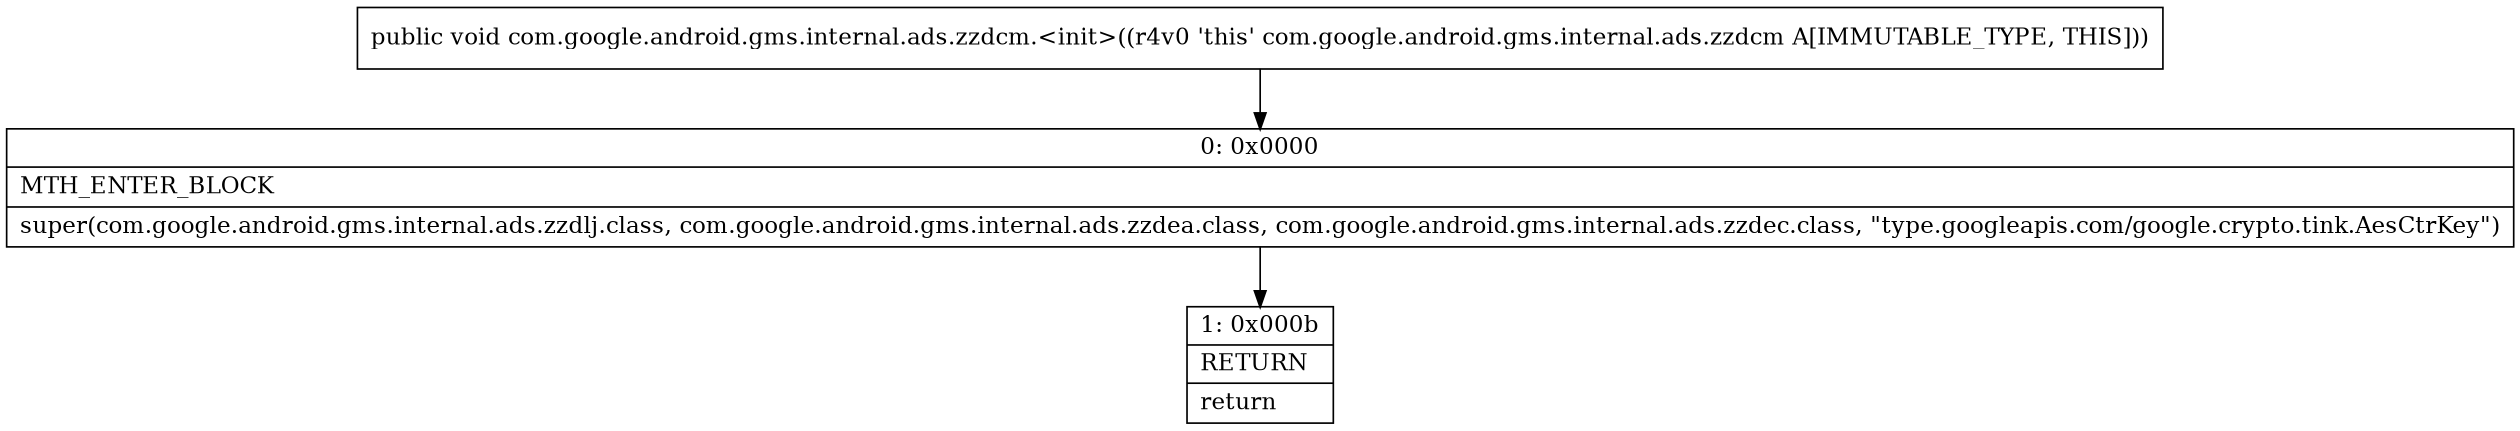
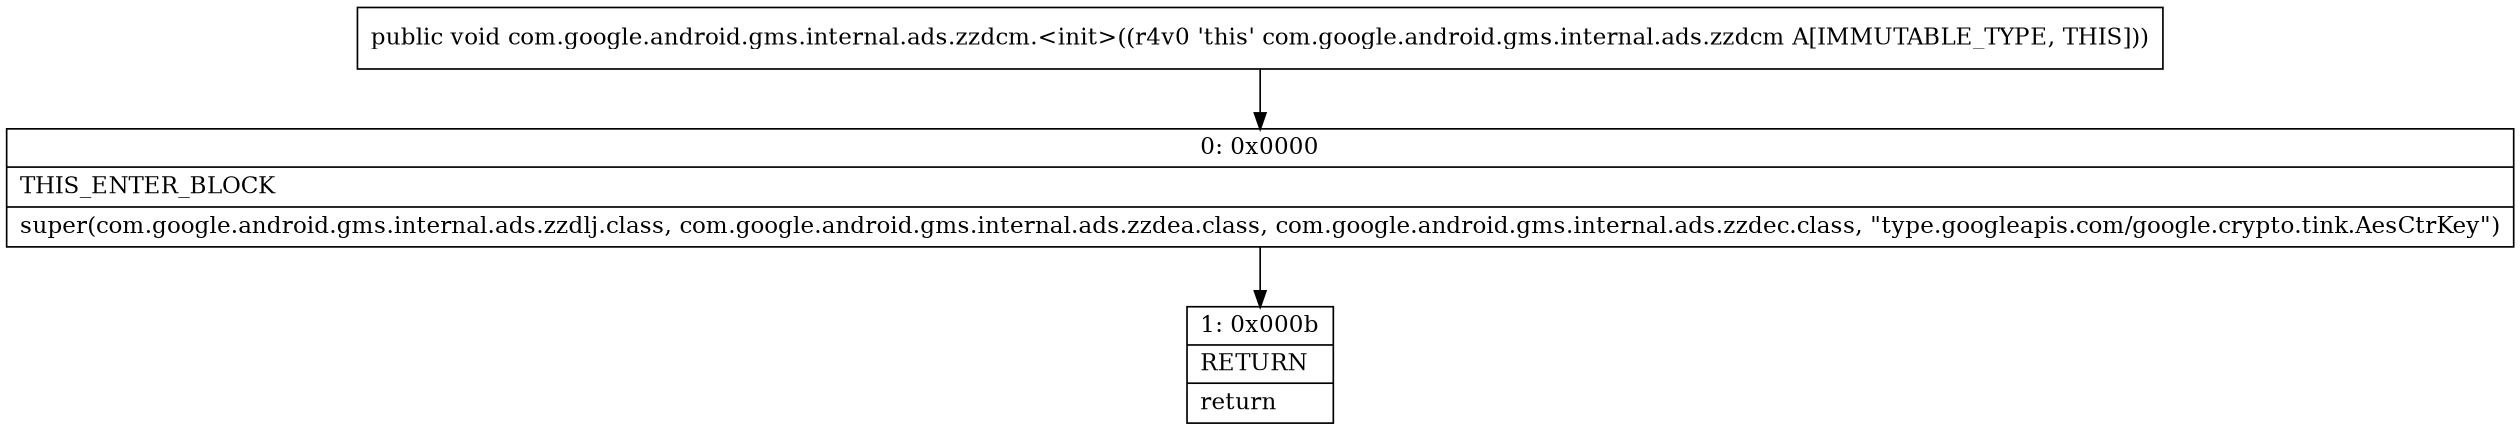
  digraph {
    node [shape=record]
-   n1 [label="{0\:\ 0x0000|MTH_ENTER_BLOCK\l|super(com.google.android.gms.internal.ads.zzdlj.class, com.google.android.gms.internal.ads.zzdea.class, com.google.android.gms.internal.ads.zzdec.class, \"type.googleapis.com\/google.crypto.tink.AesCtrKey\")\l}"]
+   n1 [label="{0\:\ 0x0000|THIS_ENTER_BLOCK\l|super(com.google.android.gms.internal.ads.zzdlj.class, com.google.android.gms.internal.ads.zzdea.class, com.google.android.gms.internal.ads.zzdec.class, \"type.googleapis.com\/google.crypto.tink.AesCtrKey\")\l}"]
    n2 [label="{1\:\ 0x000b|RETURN\l|return\l}"]
    n3 [label="{public void com.google.android.gms.internal.ads.zzdcm.\<init\>((r4v0 'this' com.google.android.gms.internal.ads.zzdcm A[IMMUTABLE_TYPE, THIS])) }"]
    n1 -> n2
    n3 -> n1
  }
